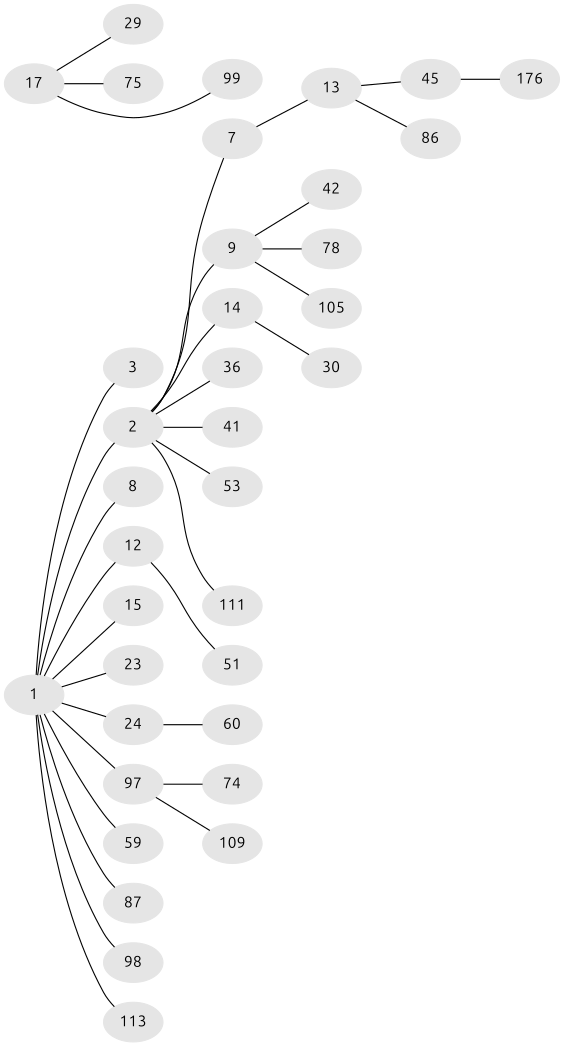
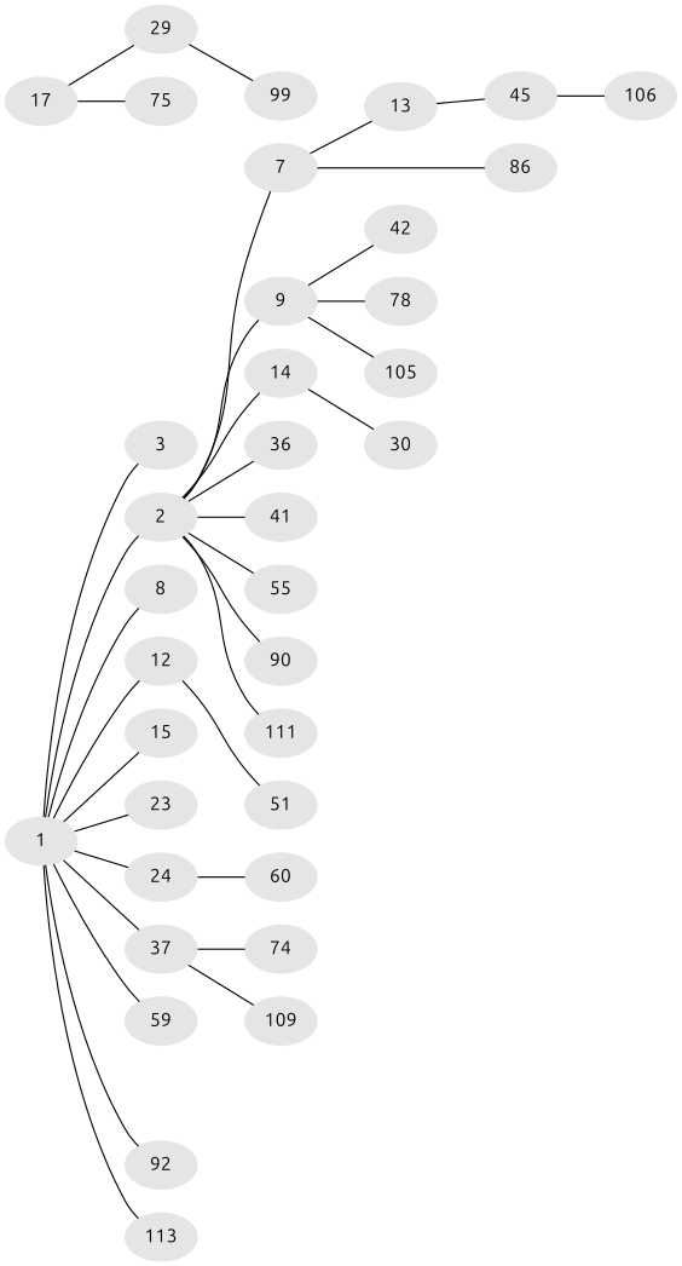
  graph {
    fontname=Ubuntu
    rankdir=LR
    node [color=gray90 fontname=Ubuntu style=filled]
    edge [fontname=Ubuntu]
    1 [super="+2+4+82"]
    3
    n3 [label=2 super="+29+67+6"]
    8 [super="+79"]
    12
    15 [super="+33+83"]
    23 [super="+35+54+62+44"]
    24 [super="+122+72+70+52"]
-   37 [super="+71" label=97]
+   37 [super="+71"]
    59
-   87
-   92 [super="+114" label=98]
+   92 [super="+114"]
    n13 [label=113]
    7 [super="+57+107+95"]
    9 [super="+102+11"]
    14 [super="+55+124+63+80"]
    36 [super="+38+48"]
    41 [super="+108+61+81"]
-   53
+   53 [label=55]
+   90
    111
    51 [super="+85"]
    17 [super="+31+58+18"]
    n24 [label=29 super="+97+120+39"]
    75
    99
    60
    74
    109 [super="+121"]
    13 [super="+43"]
    42 [super="+73+69"]
    78 [super="+112"]
    105
    30
    45 [super="+46+100"]
    86
-   106 [label=176]
+   106
    1 -- 3
    1 -- n3
    1 -- 8
    1 -- 12
    1 -- 15
    1 -- 23
    1 -- 24
    1 -- 37
    1 -- 59
-   1 -- 87
    1 -- 92
    1 -- n13
    n3 -- 7
    n3 -- 9
    n3 -- 14
    n3 -- 36
    n3 -- 41
    n3 -- 53
+   n3 -- 90
    n3 -- 111
    12 -- 51
    24 -- 60
    37 -- 74
    37 -- 109
    7 -- 13
    9 -- 42
    9 -- 78
    9 -- 105
    14 -- 30
    17 -- n24
    17 -- 75
-   17 -- 99
+   n24 -- 99
    13 -- 45
-   13 -- 86
+   7 -- 86
    45 -- 106
  }
